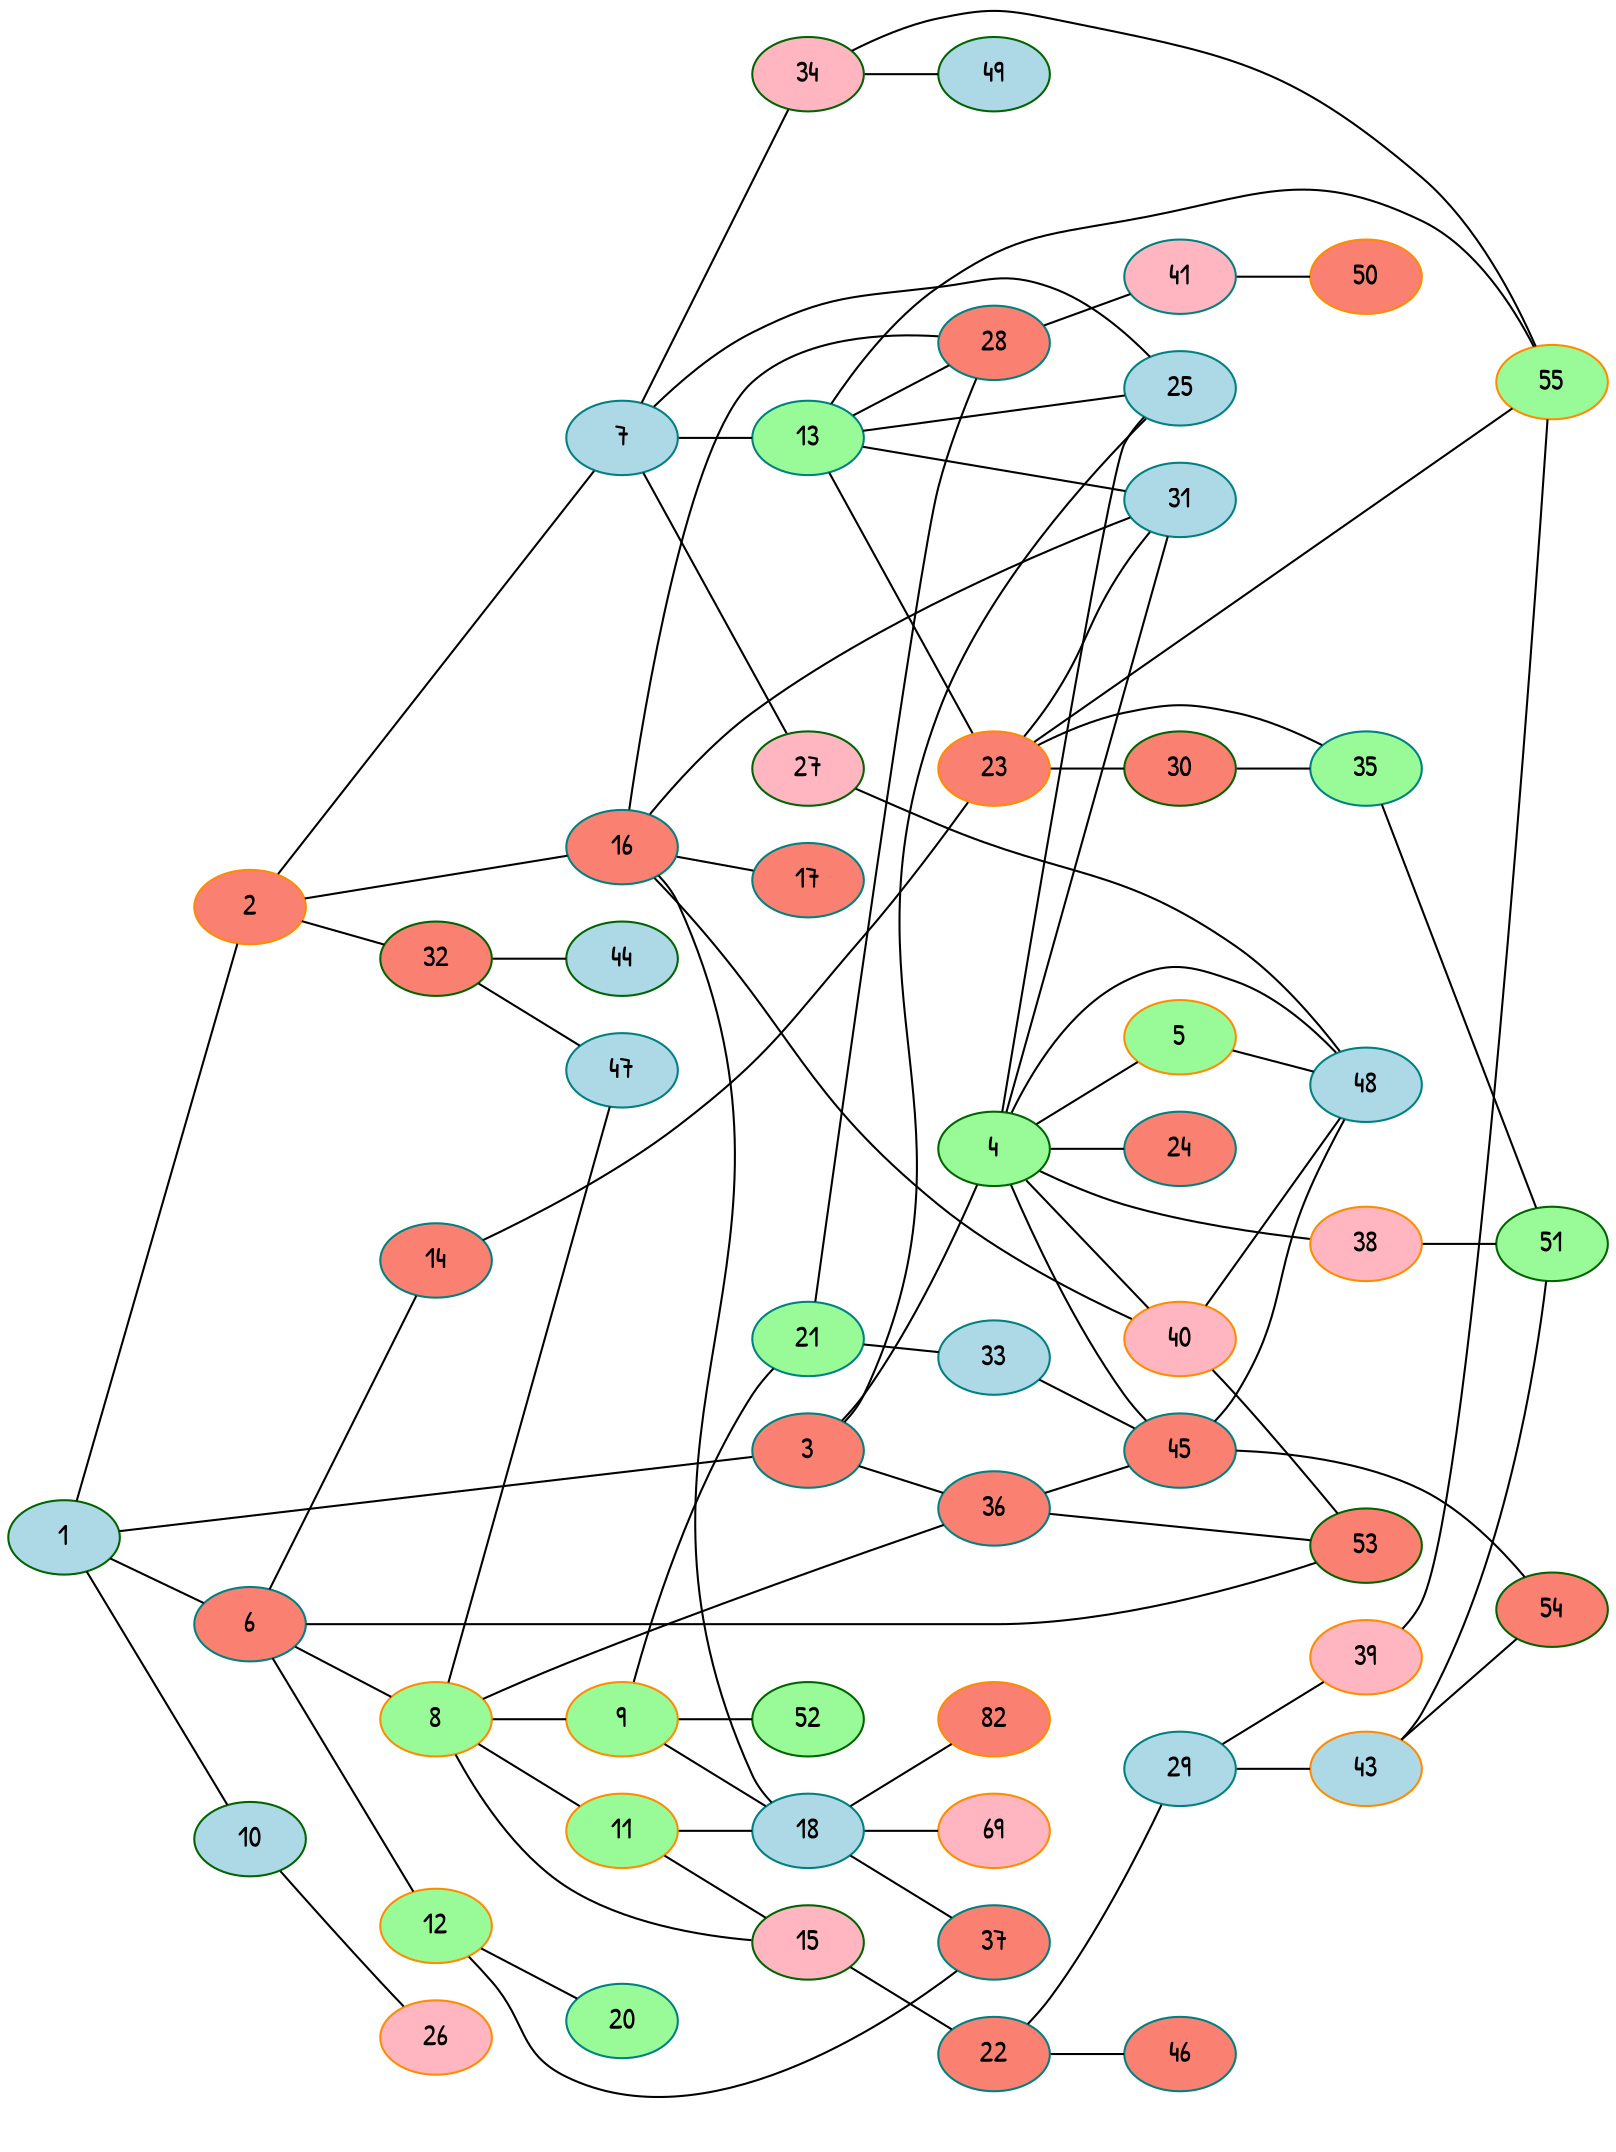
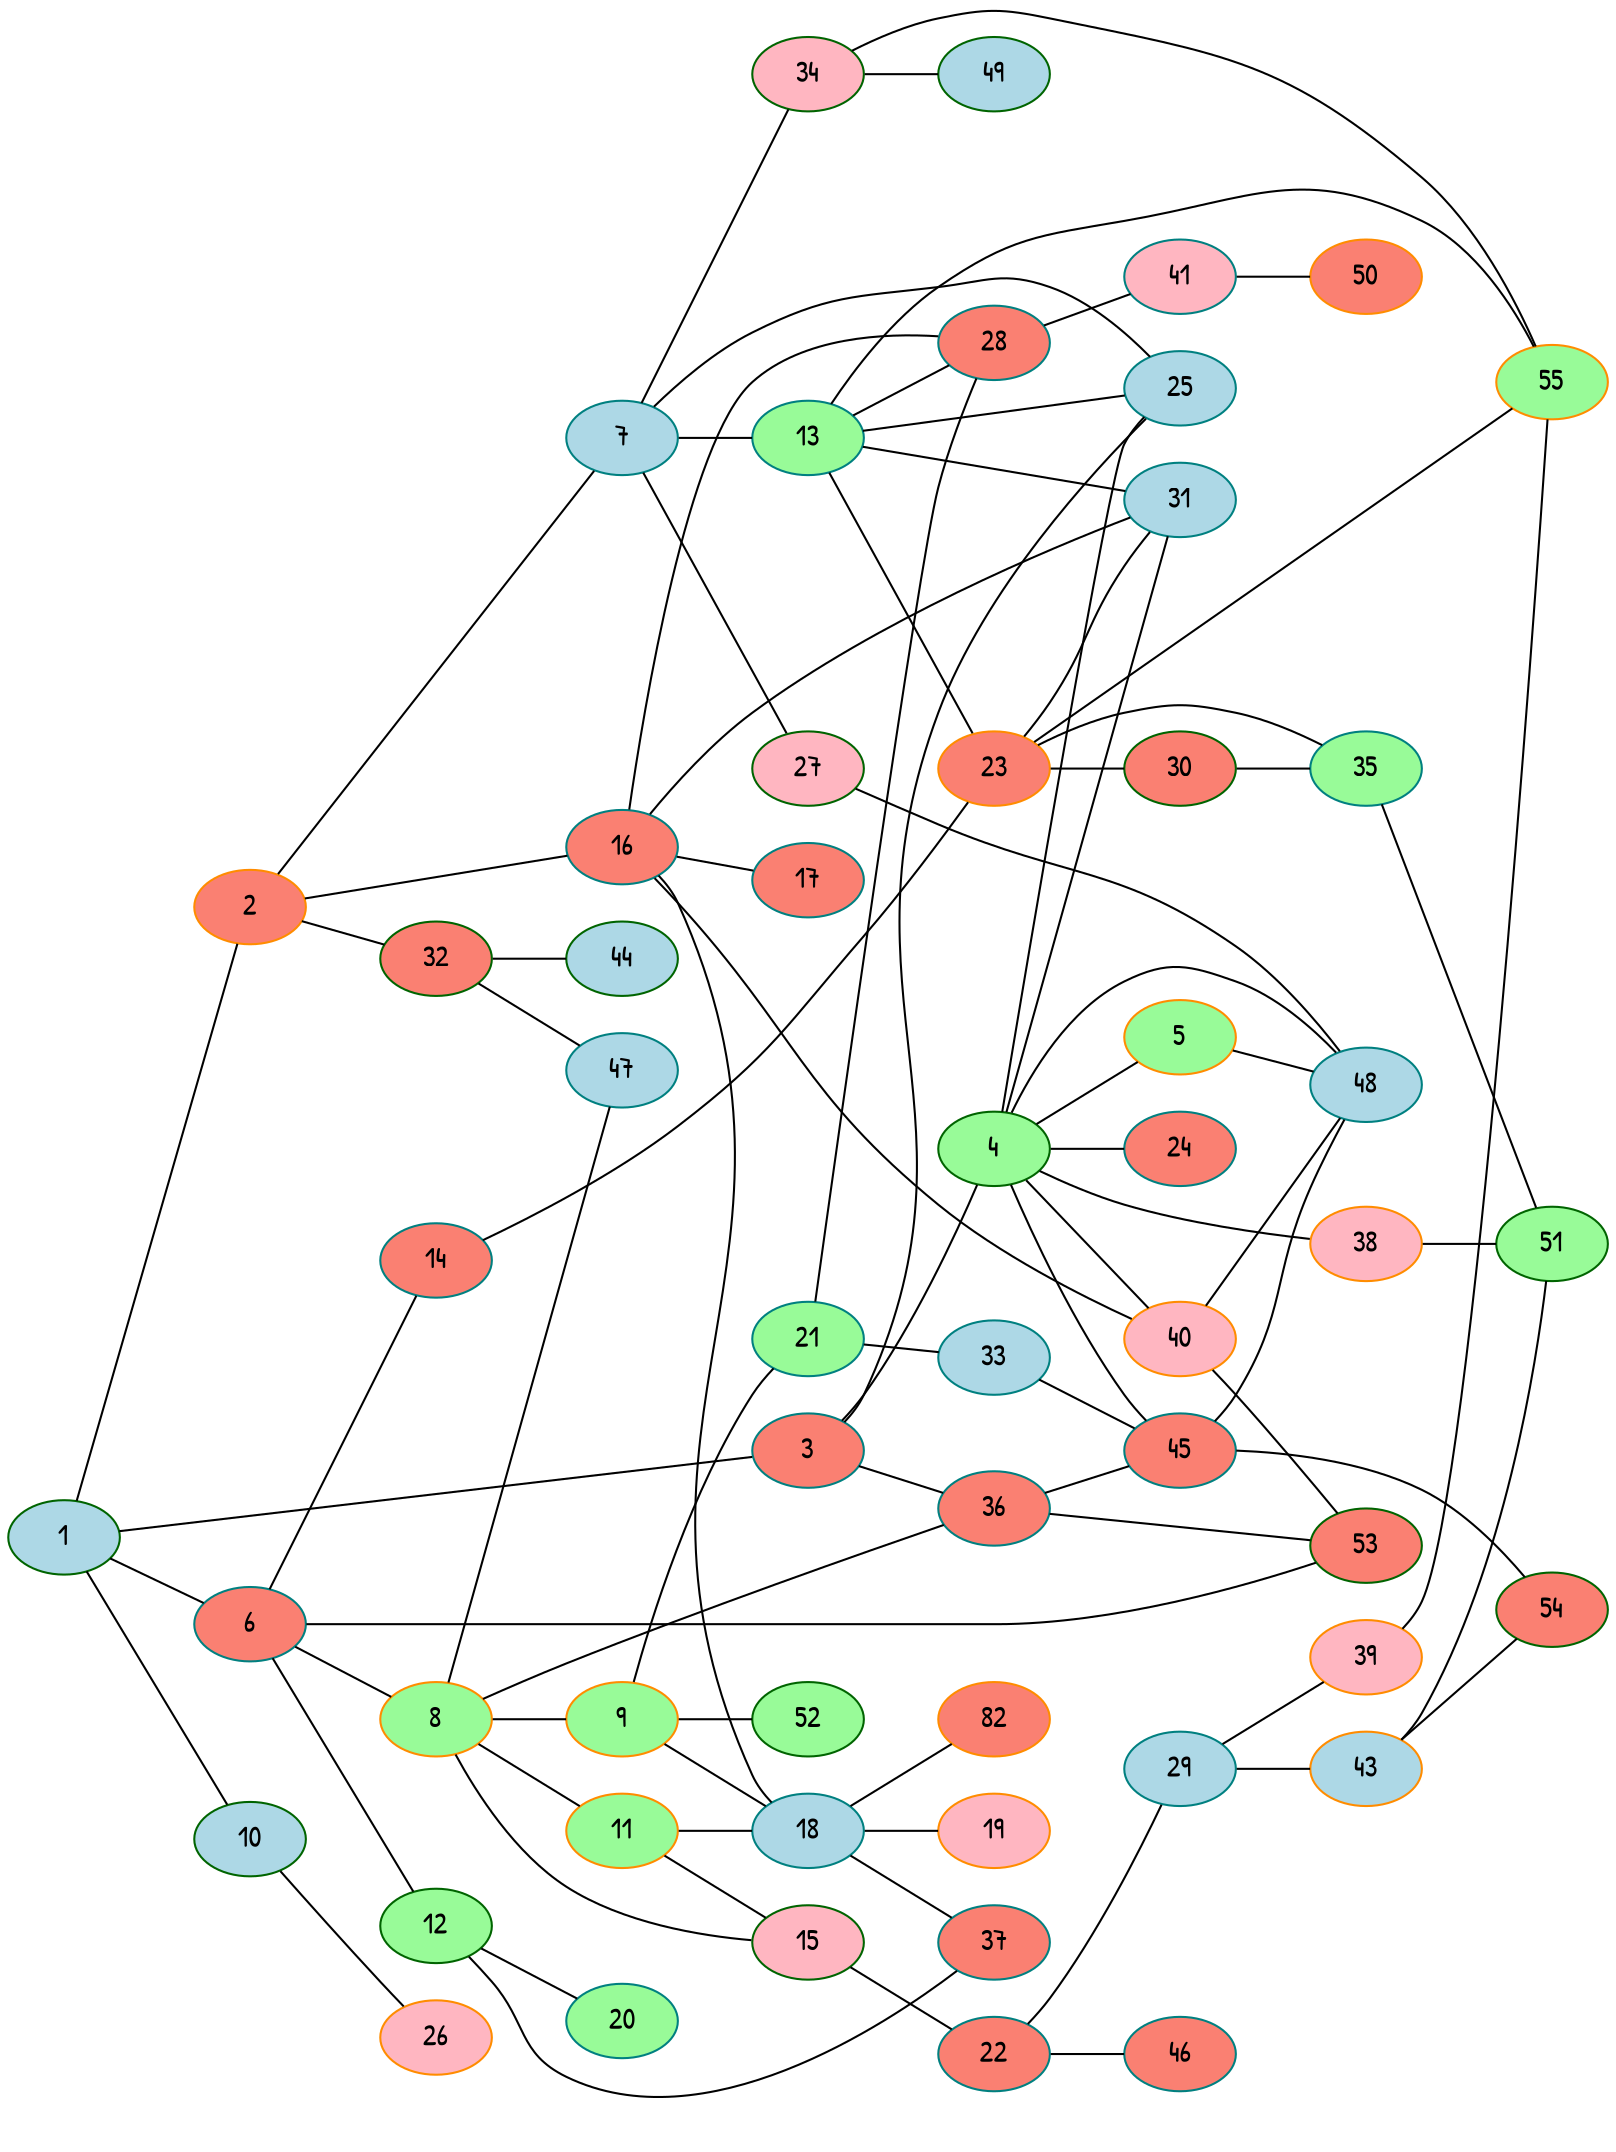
  graph {
    fontname="Patrick Hand"
    rankdir=LR
    node [color=teal fillcolor=salmon fontname="Patrick Hand" style=filled]
    edge [fontname="Patrick Hand" weight=1.0]
    1 [color=darkgreen fillcolor=lightblue]
    2 [color=darkorange]
    3
    6
    10 [color=darkgreen fillcolor=lightblue]
    7 [fillcolor=lightblue]
    16
    32 [color=darkgreen]
    4 [color=darkgreen fillcolor=palegreen]
    25 [fillcolor=lightblue]
    36
    8 [color=darkorange fillcolor=palegreen]
-   12 [color=darkorange fillcolor=palegreen]
+   12 [color=darkgreen fillcolor=palegreen]
    14
    53 [color=darkgreen]
    26 [color=darkorange fillcolor=lightpink]
    13 [fillcolor=palegreen]
    27 [color=darkgreen fillcolor=lightpink]
    34 [color=darkgreen fillcolor=lightpink]
    31 [fillcolor=lightblue]
    40 [color=darkorange fillcolor=lightpink]
    18 [fillcolor=lightblue]
    28
    17
    47 [fillcolor=lightblue]
    44 [color=darkgreen fillcolor=lightblue]
    5 [color=darkorange fillcolor=palegreen]
    24
    38 [color=darkorange fillcolor=lightpink]
    45
    48 [fillcolor=lightblue]
    51 [color=darkgreen fillcolor=palegreen]
    54 [color=darkgreen]
    9 [color=darkorange fillcolor=palegreen]
    11 [color=darkorange fillcolor=palegreen]
    15 [color=darkgreen fillcolor=lightpink]
    20 [fillcolor=palegreen]
    37
    23 [color=darkorange]
    55 [color=darkorange fillcolor=palegreen]
    49 [color=darkgreen fillcolor=lightblue]
    21 [fillcolor=palegreen]
    52 [color=darkgreen fillcolor=palegreen]
    22
-   19 [color=darkorange fillcolor=lightpink label=69]
+   19 [color=darkorange fillcolor=lightpink]
    n46 [color=darkorange label=82]
    33 [fillcolor=lightblue]
    30 [color=darkgreen]
    35 [fillcolor=palegreen]
    41 [fillcolor=lightpink]
    29 [fillcolor=lightblue]
    46
    39 [color=darkorange fillcolor=lightpink]
    43 [color=darkorange fillcolor=lightblue]
    50 [color=darkorange]
    1 -- 2
    1 -- 3
    1 -- 6
    1 -- 10
    2 -- 7
    2 -- 16
    2 -- 32
    3 -- 4
    3 -- 25
    3 -- 36
    6 -- 8
    6 -- 12
    6 -- 14
    6 -- 53
    10 -- 26
    7 -- 25
    7 -- 13
    7 -- 27
    7 -- 34
    16 -- 31
    16 -- 40
    16 -- 18
    16 -- 28
    16 -- 17
    32 -- 47
    32 -- 44
    4 -- 25
    4 -- 31
    4 -- 40
    4 -- 5
    4 -- 24 [weight=3.0]
    4 -- 38
    4 -- 45
    4 -- 48
    36 -- 53
    36 -- 45
    8 -- 36
    8 -- 47
    8 -- 9
    8 -- 11
    8 -- 15
    12 -- 20
    12 -- 37
    14 -- 23
    13 -- 25
    13 -- 31
    13 -- 28
    13 -- 23
    13 -- 55
    27 -- 48
    34 -- 55
    34 -- 49
    40 -- 53
    40 -- 48 [weight=2.0]
    18 -- 37
    18 -- 19
    18 -- n46
    28 -- 41
    5 -- 48
    38 -- 51
    45 -- 48
    45 -- 54
    9 -- 18
    9 -- 21 [weight=2.0]
    9 -- 52
    11 -- 18
    11 -- 15
    15 -- 22
    23 -- 31
    23 -- 55
    23 -- 30
    23 -- 35
    21 -- 28
    21 -- 33
    22 -- 29
    22 -- 46
    33 -- 45
    30 -- 35
    35 -- 51
    41 -- 50
    29 -- 39
    29 -- 43
    39 -- 55
    43 -- 51
    43 -- 54
  }
